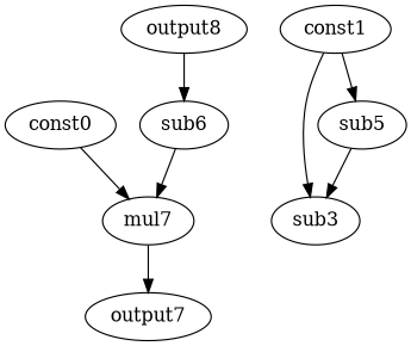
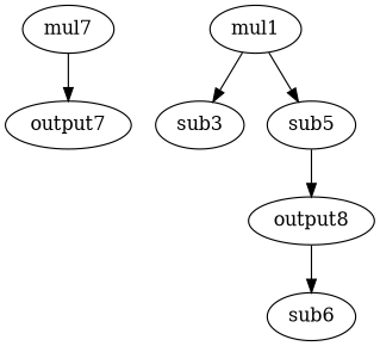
  digraph {
    node [opcode=sub]
    edge [operand=0]
-   const0 [opcode=const]
    mul7 [opcode=mul]
    sub6
    n4 [label=output7 opcode=output]
-   const1 [opcode=const]
+   const1 [opcode=const label=mul1]
    sub3
    sub5
    n8 [label=output8]
-   const0 -> mul7
    mul7 -> n4
-   sub6 -> mul7 [operand=1]
    const1 -> sub3
    const1 -> sub5
-   sub5 -> sub3 [operand=1]
+   sub5 -> n8 [operand=1]
    n8 -> sub6 [operand=1]
  }
